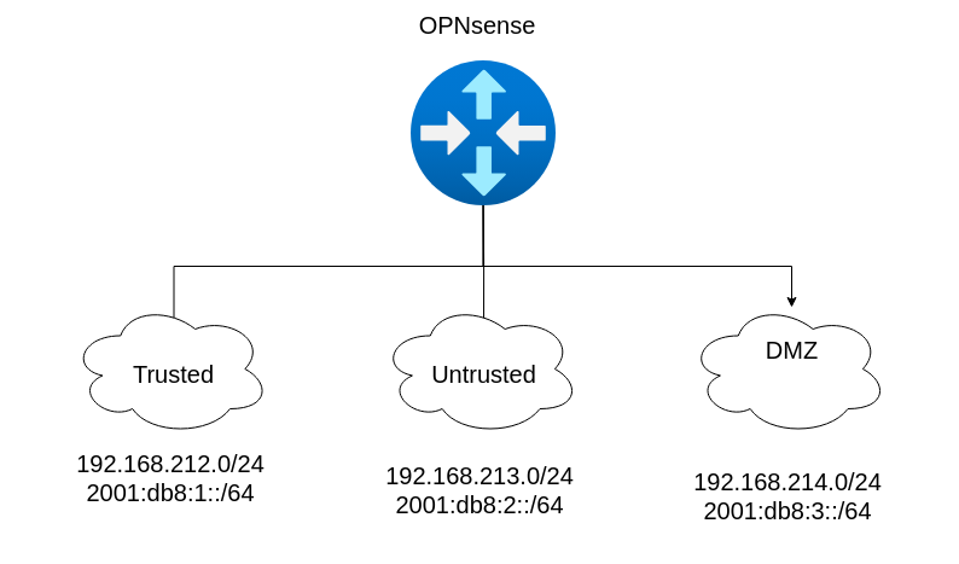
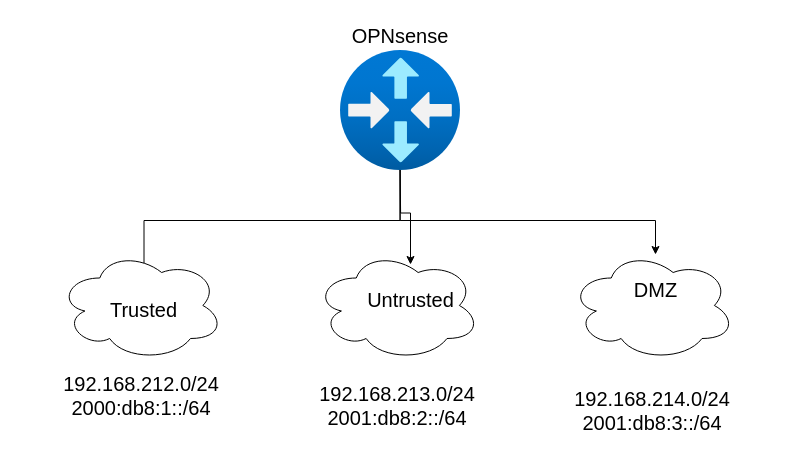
  <mxCell id="0" />
  <mxCell id="1" parent="0" />
  <mxCell id="2" style="edgeStyle=orthogonalEdgeStyle;rounded=0;orthogonalLoop=1;jettySize=auto;html=1;entryX=0.5;entryY=0;entryDx=0;entryDy=0;" edge="1" parent="1" target="7"><mxGeometry relative="1" as="geometry"><mxPoint x="399.565" y="160" as="sourcePoint" /><Array as="points"><mxPoint x="400" y="220" /><mxPoint x="144" y="220" /><mxPoint x="144" y="274" /></Array></mxGeometry></mxCell>
  <mxCell id="3" style="edgeStyle=orthogonalEdgeStyle;rounded=0;orthogonalLoop=1;jettySize=auto;html=1;" edge="1" parent="1" target="11"><mxGeometry relative="1" as="geometry"><mxPoint x="399.565" y="160" as="sourcePoint" /></mxGeometry></mxCell>
  <mxCell id="4" style="edgeStyle=orthogonalEdgeStyle;rounded=0;orthogonalLoop=1;jettySize=auto;html=1;entryX=0.5;entryY=0;entryDx=0;entryDy=0;" edge="1" parent="1" target="15"><mxGeometry relative="1" as="geometry"><mxPoint x="399.565" y="160" as="sourcePoint" /><Array as="points"><mxPoint x="400" y="220" /><mxPoint x="655" y="220" /></Array></mxGeometry></mxCell>
  <mxCell id="5" value="" style="group" vertex="1" connectable="0" parent="1"><mxGeometry x="58" y="250" width="165" height="110" as="geometry" /></mxCell>
  <mxCell id="6" value="" style="ellipse;shape=cloud;whiteSpace=wrap;html=1;" vertex="1" parent="5"><mxGeometry width="165" height="110" as="geometry" /></mxCell>
  <mxCell id="7" value="&lt;font style=&quot;font-size: 20px;&quot;&gt;Trusted&lt;/font&gt;" style="text;html=1;whiteSpace=wrap;strokeColor=none;fillColor=none;align=center;verticalAlign=middle;rounded=0;" vertex="1" parent="5"><mxGeometry x="18" y="24" width="135" height="70" as="geometry" /></mxCell>
- <mxCell id="8" value="&lt;font style=&quot;font-size: 20px;&quot;&gt;192.168.212.0/24&lt;br&gt;2001:db8:1::/64&lt;/font&gt;" style="text;html=1;whiteSpace=wrap;strokeColor=none;fillColor=none;align=center;verticalAlign=middle;rounded=0;" vertex="1" parent="1"><mxGeometry x="20.5" y="360" width="240" height="70" as="geometry" /></mxCell>
+ <mxCell id="8" value="&lt;font style=&quot;font-size: 20px;&quot;&gt;192.168.212.0/24&lt;br&gt;2000:db8:1::/64&lt;/font&gt;" style="text;html=1;whiteSpace=wrap;strokeColor=none;fillColor=none;align=center;verticalAlign=middle;rounded=0;" vertex="1" parent="1"><mxGeometry x="20.5" y="360" width="240" height="70" as="geometry" /></mxCell>
  <mxCell id="9" value="" style="group" vertex="1" connectable="0" parent="1"><mxGeometry x="314.5" y="250" width="165" height="110" as="geometry" /></mxCell>
  <mxCell id="10" value="" style="ellipse;shape=cloud;whiteSpace=wrap;html=1;" vertex="1" parent="9"><mxGeometry width="165" height="110" as="geometry" /></mxCell>
- <mxCell id="11" value="&lt;font style=&quot;font-size: 20px;&quot;&gt;Untrusted&lt;/font&gt;" style="text;html=1;whiteSpace=wrap;strokeColor=none;fillColor=none;align=center;verticalAlign=middle;rounded=0;" vertex="1" parent="9"><mxGeometry x="18" y="24" width="135" height="70" as="geometry" /></mxCell>
+ <mxCell id="11" value="&lt;font style=&quot;font-size: 20px;&quot;&gt;Untrusted&lt;/font&gt;" style="text;html=1;whiteSpace=wrap;strokeColor=none;fillColor=none;align=center;verticalAlign=middle;rounded=0;" vertex="1" parent="9"><mxGeometry x="28" y="14" width="135" height="70" as="geometry" /></mxCell>
  <mxCell id="12" value="&lt;font style=&quot;font-size: 20px;&quot;&gt;192.168.213.0/24&lt;br&gt;2001:db8:2::/64&lt;/font&gt;" style="text;html=1;whiteSpace=wrap;strokeColor=none;fillColor=none;align=center;verticalAlign=middle;rounded=0;" vertex="1" parent="1"><mxGeometry x="277" y="370" width="240" height="70" as="geometry" /></mxCell>
  <mxCell id="13" value="" style="group" vertex="1" connectable="0" parent="1"><mxGeometry x="569.5" y="250" width="165" height="110" as="geometry" /></mxCell>
  <mxCell id="14" value="" style="ellipse;shape=cloud;whiteSpace=wrap;html=1;" vertex="1" parent="13"><mxGeometry width="165" height="110" as="geometry" /></mxCell>
  <mxCell id="15" value="&lt;font style=&quot;font-size: 20px;&quot;&gt;DMZ&lt;/font&gt;" style="text;html=1;whiteSpace=wrap;strokeColor=none;fillColor=none;align=center;verticalAlign=middle;rounded=0;" vertex="1" parent="13"><mxGeometry x="18" y="4" width="135" height="70" as="geometry" /></mxCell>
  <mxCell id="16" value="&lt;font style=&quot;font-size: 20px;&quot;&gt;192.168.214.0/24&lt;br&gt;2001:db8:3::/64&lt;/font&gt;" style="text;html=1;whiteSpace=wrap;strokeColor=none;fillColor=none;align=center;verticalAlign=middle;rounded=0;" vertex="1" parent="1"><mxGeometry x="532" y="375" width="240" height="70" as="geometry" /></mxCell>
  <mxCell id="17" value="" style="image;aspect=fixed;html=1;points=[];align=center;fontSize=12;image=img/lib/azure2/networking/Virtual_Router.svg;imageBackground=none;imageBorder=none;" vertex="1" parent="1"><mxGeometry x="340" y="50" width="120" height="120" as="geometry" /></mxCell>
- <mxCell id="18" value="&lt;font style=&quot;font-size: 20px;&quot;&gt;OPNsense&lt;/font&gt;" style="text;html=1;whiteSpace=wrap;strokeColor=none;fillColor=none;align=center;verticalAlign=middle;rounded=0;" vertex="1" parent="1"><mxGeometry x="315" y="5" width="160" height="30" as="geometry" /></mxCell>
+ <mxCell id="18" value="&lt;font style=&quot;font-size: 20px;&quot;&gt;OPNsense&lt;/font&gt;" style="text;html=1;whiteSpace=wrap;strokeColor=none;fillColor=none;align=center;verticalAlign=middle;rounded=0;" vertex="1" parent="1"><mxGeometry x="320" y="20" width="160" height="30" as="geometry" /></mxCell>
